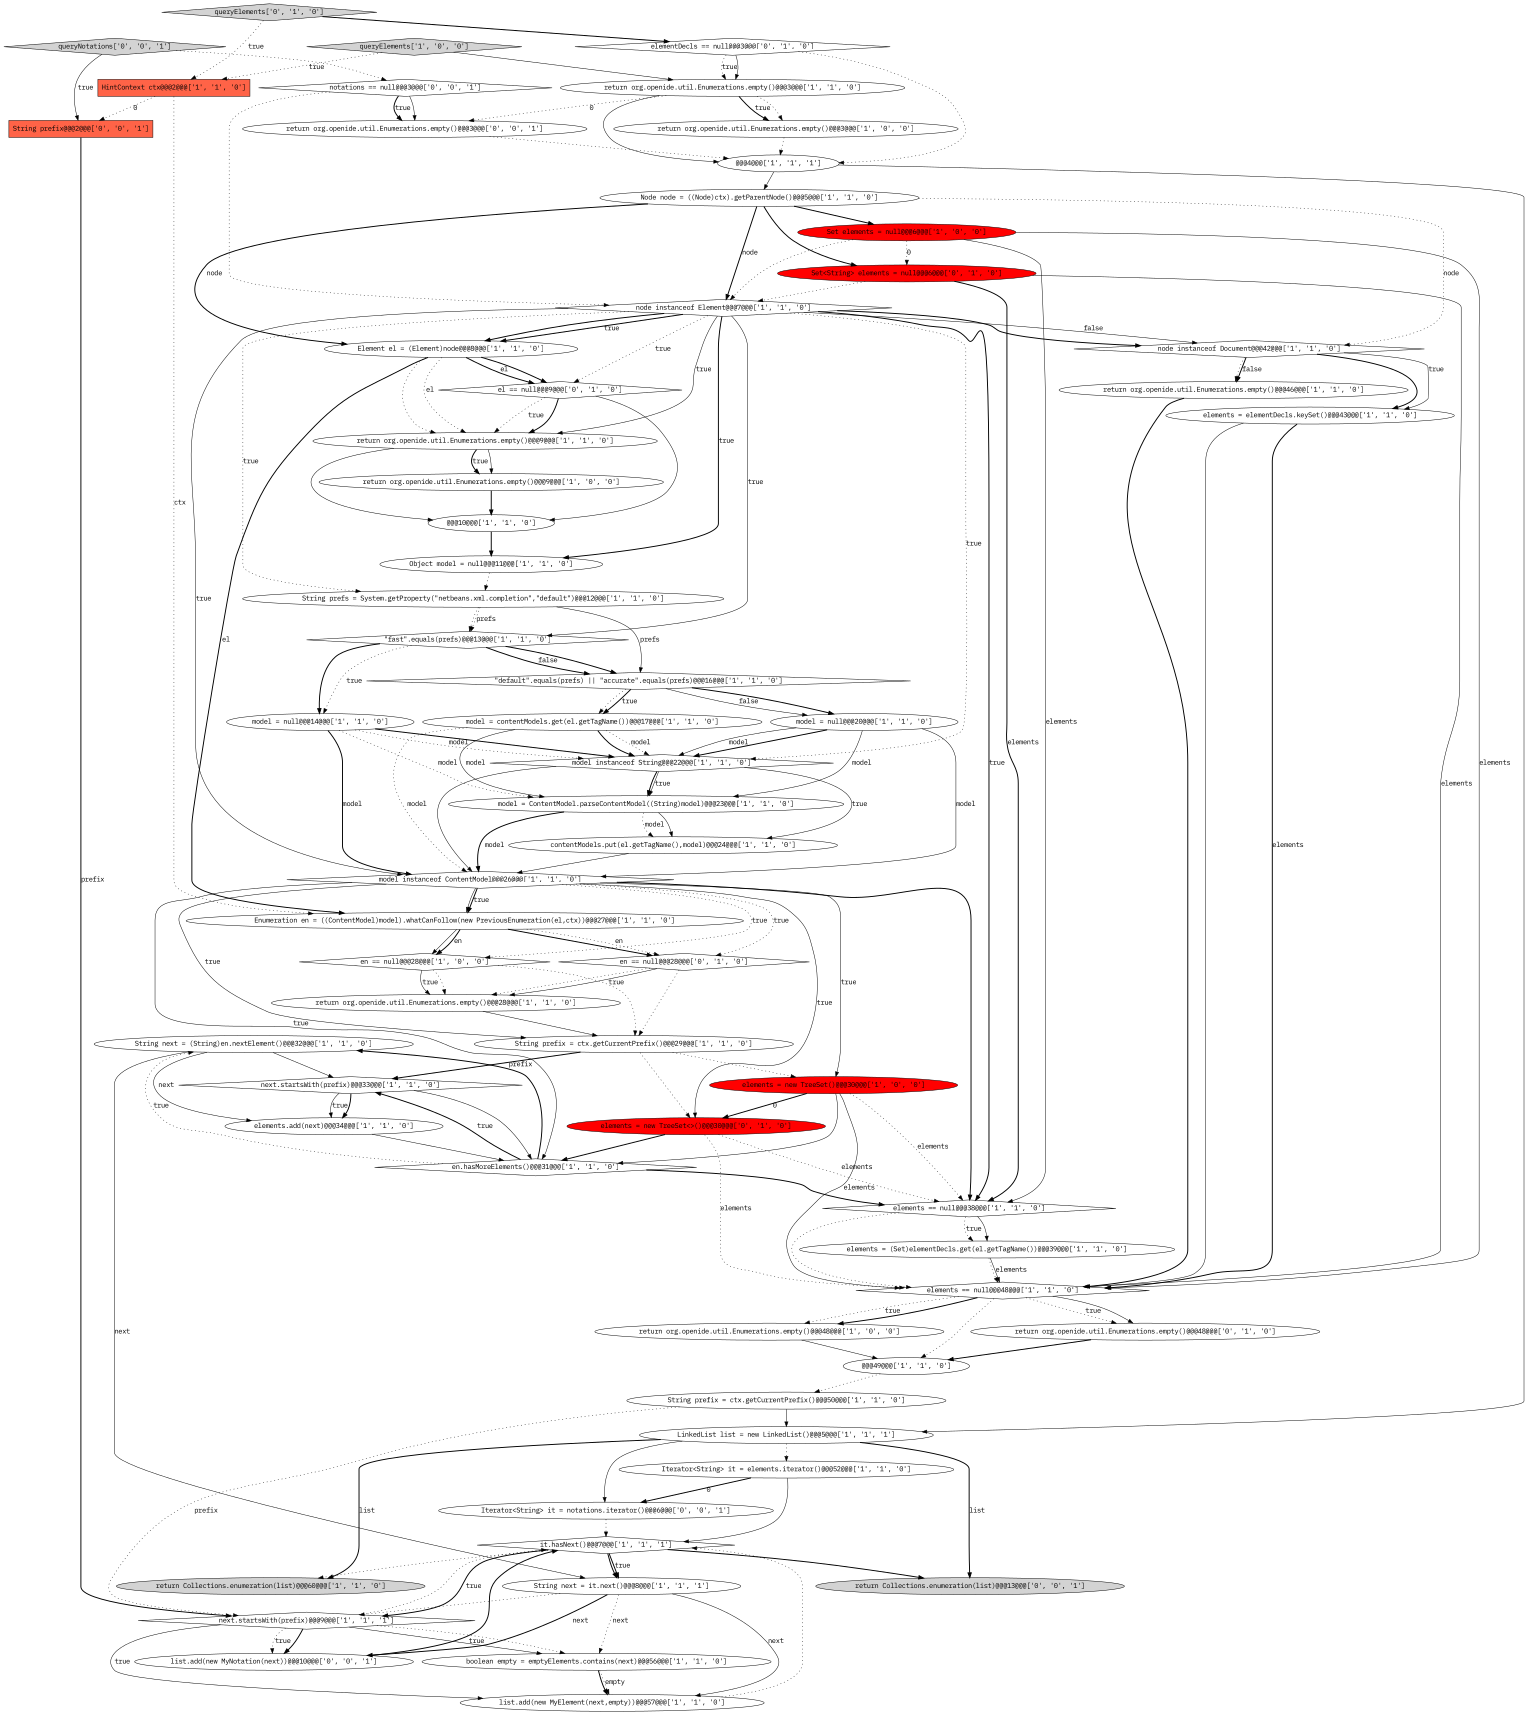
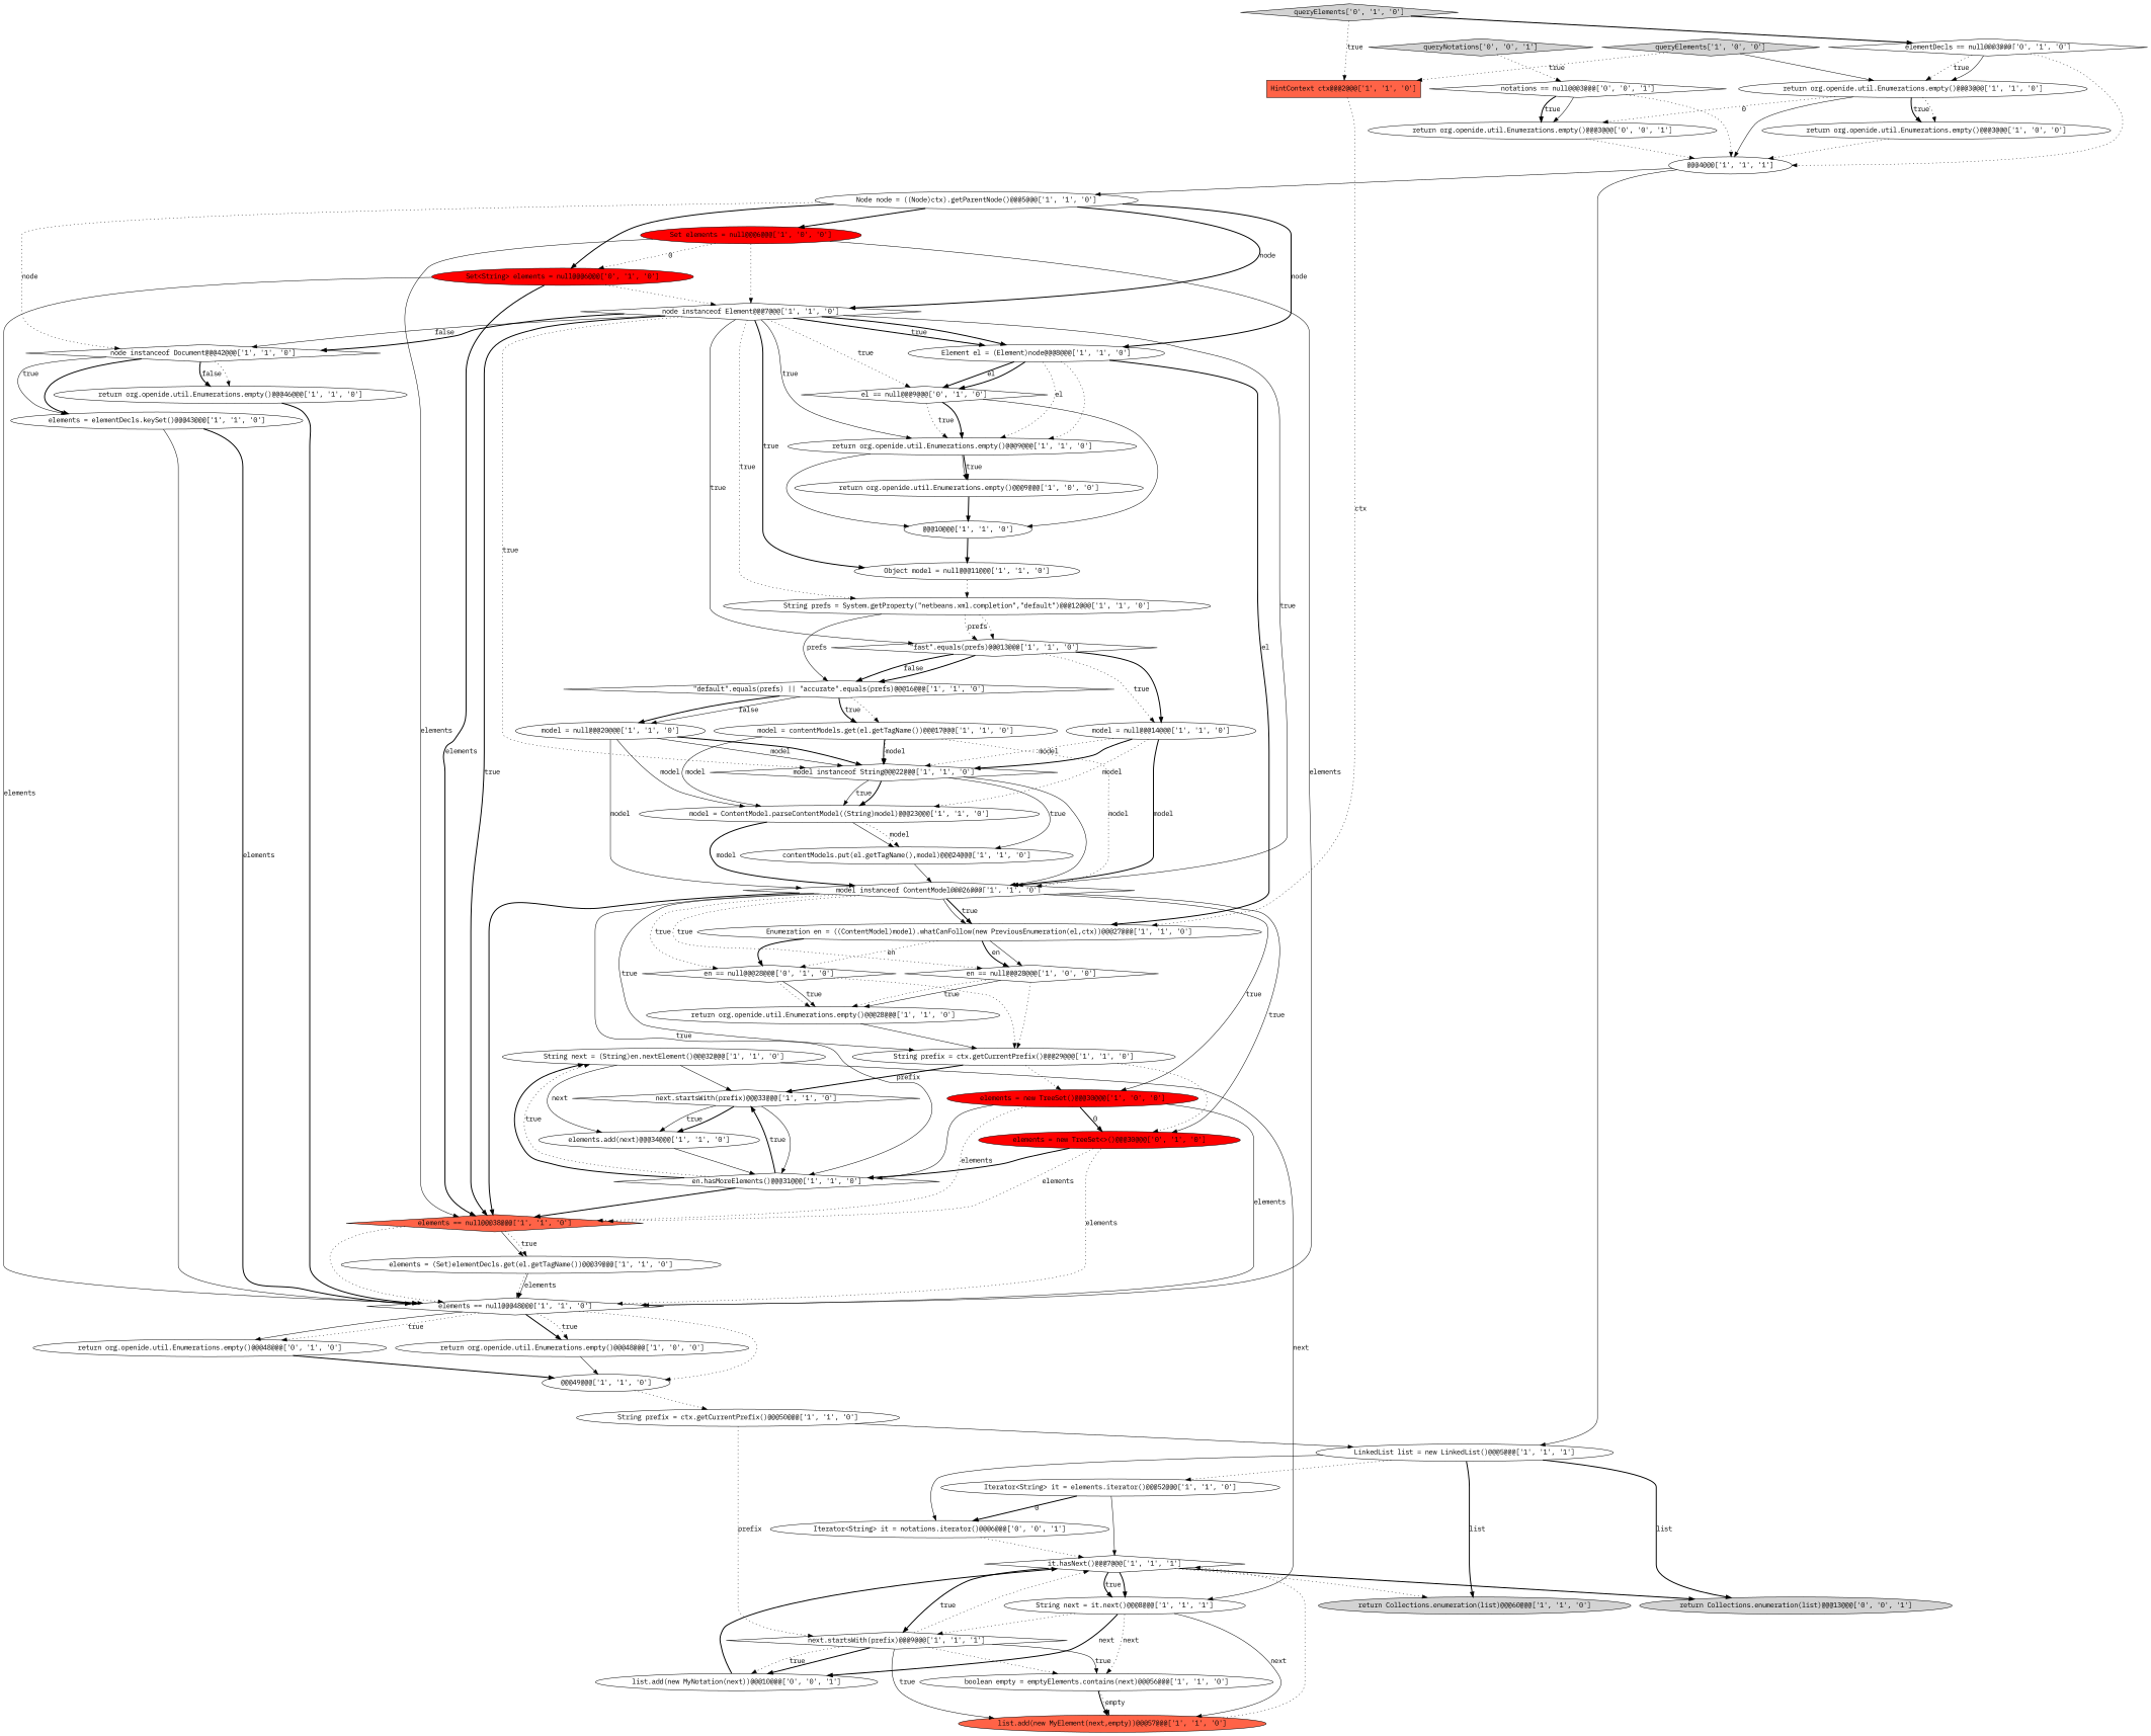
  digraph {
    fontname="IBM Plex Mono"
    node [fillcolor=white fontname="IBM Plex Mono" shape=ellipse style=filled]
    edge [fontname="IBM Plex Mono" style=dotted]
    n1 [fillcolor=lightgray label="return Collections.enumeration(list)@@@13@@@['0', '0', '1']"]
    n2 [label="\"fast\".equals(prefs)@@@13@@@['1', '1', '0']" shape=diamond]
    n3 [label="model = null@@@14@@@['1', '1', '0']"]
    n4 [label="\"default\".equals(prefs) || \"accurate\".equals(prefs)@@@16@@@['1', '1', '0']" shape=diamond]
    n5 [label="model instanceof String@@@22@@@['1', '1', '0']" shape=diamond]
    n6 [label="model instanceof ContentModel@@@26@@@['1', '1', '0']" shape=diamond]
    n7 [label="model = ContentModel.parseContentModel((String)model)@@@23@@@['1', '1', '0']"]
    n8 [label="model = contentModels.get(el.getTagName())@@@17@@@['1', '1', '0']"]
    n9 [label="model = null@@@20@@@['1', '1', '0']"]
    n10 [label="return org.openide.util.Enumerations.empty()@@@9@@@['1', '1', '0']"]
    n11 [label="return org.openide.util.Enumerations.empty()@@@9@@@['1', '0', '0']"]
    n12 [label="@@@10@@@['1', '1', '0']"]
    n13 [label="Object model = null@@@11@@@['1', '1', '0']"]
    n14 [label="contentModels.put(el.getTagName(),model)@@@24@@@['1', '1', '0']"]
    n15 [fillcolor=red label="elements = new TreeSet<>()@@@30@@@['0', '1', '0']"]
    n16 [label="en.hasMoreElements()@@@31@@@['1', '1', '0']" shape=diamond]
-   n17 [label="elements == null@@@38@@@['1', '1', '0']" shape=diamond]
+   n17 [fillcolor=tomato label="elements == null@@@38@@@['1', '1', '0']" shape=diamond]
    n18 [label="String prefix = ctx.getCurrentPrefix()@@@29@@@['1', '1', '0']"]
    n19 [label="en == null@@@28@@@['0', '1', '0']" shape=diamond]
    n20 [fillcolor=red label="elements = new TreeSet()@@@30@@@['1', '0', '0']"]
    n21 [label="Enumeration en = ((ContentModel)model).whatCanFollow(new PreviousEnumeration(el,ctx))@@@27@@@['1', '1', '0']"]
    n22 [label="en == null@@@28@@@['1', '0', '0']" shape=diamond]
    n23 [label="Iterator<String> it = elements.iterator()@@@52@@@['1', '1', '0']"]
    n24 [label="it.hasNext()@@@7@@@['1', '1', '1']" shape=diamond]
    n25 [label="Iterator<String> it = notations.iterator()@@@6@@@['0', '0', '1']"]
    n26 [fillcolor=lightgray label="return Collections.enumeration(list)@@@60@@@['1', '1', '0']"]
    n27 [label="String next = it.next()@@@8@@@['1', '1', '1']"]
    n28 [label="next.startsWith(prefix)@@@9@@@['1', '1', '1']" shape=diamond]
-   n29 [label="list.add(new MyElement(next,empty))@@@57@@@['1', '1', '0']"]
+   n29 [fillcolor=tomato label="list.add(new MyElement(next,empty))@@@57@@@['1', '1', '0']"]
    n30 [label="elements == null@@@48@@@['1', '1', '0']" shape=diamond]
    n31 [label="next.startsWith(prefix)@@@33@@@['1', '1', '0']" shape=diamond]
    n32 [label="String next = (String)en.nextElement()@@@32@@@['1', '1', '0']"]
    n33 [label="@@@49@@@['1', '1', '0']"]
    n34 [label="return org.openide.util.Enumerations.empty()@@@48@@@['0', '1', '0']"]
    n35 [label="return org.openide.util.Enumerations.empty()@@@48@@@['1', '0', '0']"]
    n36 [label="elements = (Set)elementDecls.get(el.getTagName())@@@39@@@['1', '1', '0']"]
    n37 [label="boolean empty = emptyElements.contains(next)@@@56@@@['1', '1', '0']"]
    n38 [label="list.add(new MyNotation(next))@@@10@@@['0', '0', '1']"]
    n39 [label="elements.add(next)@@@34@@@['1', '1', '0']"]
    n40 [label="node instanceof Document@@@42@@@['1', '1', '0']" shape=diamond]
    n41 [label="return org.openide.util.Enumerations.empty()@@@46@@@['1', '1', '0']"]
    n42 [label="elements = elementDecls.keySet()@@@43@@@['1', '1', '0']"]
    n43 [label="String prefix = ctx.getCurrentPrefix()@@@50@@@['1', '1', '0']"]
    n44 [label="LinkedList list = new LinkedList()@@@5@@@['1', '1', '1']"]
    n45 [fillcolor=lightgray label="queryNotations['0', '0', '1']" shape=diamond]
    n46 [label="notations == null@@@3@@@['0', '0', '1']" shape=diamond]
-   n47 [fillcolor=tomato label="String prefix@@@2@@@['0', '0', '1']" shape=box]
    n48 [label="return org.openide.util.Enumerations.empty()@@@3@@@['0', '0', '1']"]
    n49 [label="@@@4@@@['1', '1', '1']"]
    n50 [fillcolor=lightgray label="queryElements['1', '0', '0']" shape=diamond]
    n51 [fillcolor=tomato label="HintContext ctx@@@2@@@['1', '1', '0']" shape=box]
    n52 [label="return org.openide.util.Enumerations.empty()@@@3@@@['1', '1', '0']"]
    n53 [label="return org.openide.util.Enumerations.empty()@@@3@@@['1', '0', '0']"]
    n54 [label="return org.openide.util.Enumerations.empty()@@@28@@@['1', '1', '0']"]
    n55 [label="String prefs = System.getProperty(\"netbeans.xml.completion\",\"default\")@@@12@@@['1', '1', '0']"]
    n56 [fillcolor=red label="Set elements = null@@@6@@@['1', '0', '0']"]
    n57 [label="node instanceof Element@@@7@@@['1', '1', '0']" shape=diamond]
    n58 [fillcolor=red label="Set<String> elements = null@@@6@@@['0', '1', '0']"]
    n59 [label="Element el = (Element)node@@@8@@@['1', '1', '0']"]
    n60 [label="el == null@@@9@@@['0', '1', '0']" shape=diamond]
    n61 [label="Node node = ((Node)ctx).getParentNode()@@@5@@@['1', '1', '0']"]
    n62 [label="elementDecls == null@@@3@@@['0', '1', '0']" shape=diamond]
    n63 [fillcolor=lightgray label="queryElements['0', '1', '0']" shape=diamond]
    n2 -> n3 [style=bold]
    n2 -> n3 [label=true]
    n2 -> n4 [label=false style=bold]
    n2 -> n4 [style=bold]
    n3 -> n5 [style=bold]
    n3 -> n5 [label=model]
    n3 -> n6 [label=model style=bold]
    n3 -> n7 [label=model]
    n4 -> n8
    n4 -> n8 [label=true style=bold]
    n4 -> n9 [label=false style=solid]
    n4 -> n9 [style=bold]
    n5 -> n6 [style=solid]
    n5 -> n7 [label=true style=solid]
    n5 -> n7 [style=bold]
    n5 -> n14 [label=true style=solid]
    n6 -> n15 [label=true style=solid]
    n6 -> n16 [label=true style=solid]
    n6 -> n17 [style=bold]
    n6 -> n18 [label=true style=solid]
    n6 -> n19 [label=true]
    n6 -> n20 [label=true style=solid]
    n6 -> n21 [label=true style=bold]
    n6 -> n21 [style=solid]
    n6 -> n22 [label=true]
    n7 -> n6 [label=model style=bold]
    n7 -> n14 [style=solid]
    n7 -> n14 [label=model]
    n8 -> n5 [style=bold]
    n8 -> n5 [label=model]
    n8 -> n6 [label=model]
    n8 -> n7 [label=model style=solid]
    n9 -> n5 [style=bold]
    n9 -> n5 [label=model style=solid]
    n9 -> n6 [label=model style=solid]
    n9 -> n7 [label=model style=solid]
    n10 -> n11 [style=solid]
    n10 -> n11 [label=true style=bold]
    n10 -> n12 [style=solid]
    n11 -> n12 [style=bold]
    n12 -> n13 [style=bold]
    n13 -> n55
    n14 -> n6 [style=solid]
    n15 -> n16 [style=bold]
    n15 -> n17 [label=elements]
    n15 -> n30 [label=elements]
    n16 -> n17 [style=bold]
    n16 -> n31 [label=true style=bold]
    n16 -> n32 [label=true]
    n16 -> n32 [style=bold]
    n17 -> n30
    n17 -> n36 [style=solid]
    n17 -> n36 [label=true]
    n18 -> n15
    n18 -> n20
    n18 -> n31 [label=prefix style=bold]
    n19 -> n18
    n19 -> n54
    n19 -> n54 [label=true style=solid]
    n20 -> n15 [label=0 style=bold]
    n20 -> n16 [style=solid]
    n20 -> n17 [label=elements]
    n20 -> n30 [label=elements style=solid]
    n21 -> n19 [style=bold]
    n21 -> n19 [label=en]
    n21 -> n22 [style=solid]
    n21 -> n22 [label=en style=bold]
    n22 -> n18
    n22 -> n54
    n22 -> n54 [label=true style=solid]
    n23 -> n24 [style=solid]
    n23 -> n25 [label=0 style=bold]
    n24 -> n1 [style=bold]
    n24 -> n26
    n24 -> n27 [style=bold]
    n24 -> n27 [label=true style=bold]
    n24 -> n28 [label=true style=bold]
    n25 -> n24
    n27 -> n28
    n27 -> n29 [label=next style=solid]
    n27 -> n37 [label=next]
    n27 -> n38 [label=next style=bold]
    n28 -> n24
    n28 -> n29 [label=true style=solid]
    n28 -> n37 [label=true style=solid]
    n28 -> n37
    n28 -> n38 [style=bold]
    n28 -> n38 [label=true]
    n29 -> n24
    n30 -> n33
    n30 -> n34 [label=true]
    n30 -> n34 [style=solid]
    n30 -> n35 [label=true]
    n30 -> n35 [style=bold]
    n31 -> n16 [style=solid]
    n31 -> n39 [label=true style=solid]
    n31 -> n39 [style=bold]
    n32 -> n27 [label=next style=solid]
    n32 -> n31 [style=solid]
    n32 -> n39 [label=next style=solid]
    n33 -> n43
    n34 -> n33 [style=bold]
    n35 -> n33 [style=solid]
    n36 -> n30 [label=elements style=solid]
    n36 -> n30
    n37 -> n29 [label=empty]
    n37 -> n29 [style=bold]
    n38 -> n24 [style=bold]
    n39 -> n16 [style=solid]
    n40 -> n41
    n40 -> n41 [label=false style=bold]
    n40 -> n42 [label=true style=solid]
    n40 -> n42 [style=bold]
    n41 -> n30 [style=bold]
    n42 -> n30 [label=elements style=bold]
    n42 -> n30 [style=solid]
    n43 -> n28 [label=prefix]
    n43 -> n44 [style=solid]
    n44 -> n1 [label=list style=bold]
    n44 -> n23
    n44 -> n25 [style=solid]
    n44 -> n26 [label=list style=bold]
    n45 -> n46
-   n45 -> n47 [label=true style=solid]
    n46 -> n48 [style=solid]
    n46 -> n48 [label=true style=bold]
-   n46 -> n57
-   n47 -> n28 [label=prefix style=bold]
+   n46 -> n49
    n48 -> n49
    n49 -> n44 [style=solid]
    n49 -> n61 [style=solid]
    n50 -> n51 [label=true]
    n50 -> n52 [style=solid]
    n51 -> n21 [label=ctx]
-   n51 -> n47 [label=0]
    n52 -> n48 [label=0]
    n52 -> n49 [style=solid]
    n52 -> n53 [label=true style=bold]
    n52 -> n53
    n53 -> n49
    n54 -> n18 [style=solid]
    n55 -> n2 [label=prefs]
    n55 -> n2
    n55 -> n4 [label=prefs style=solid]
    n56 -> n17 [label=elements style=solid]
    n56 -> n30 [label=elements style=solid]
    n56 -> n57
    n56 -> n58 [label=0]
    n57 -> n2 [label=true style=solid]
    n57 -> n5 [label=true]
    n57 -> n6 [label=true style=solid]
    n57 -> n10 [label=true style=solid]
    n57 -> n13 [label=true style=bold]
    n57 -> n17 [label=true style=bold]
    n57 -> n40 [label=false style=solid]
    n57 -> n40 [style=bold]
    n57 -> n55 [label=true]
    n57 -> n59 [label=true style=bold]
    n57 -> n59 [style=bold]
    n57 -> n60 [label=true]
    n58 -> n17 [label=elements style=bold]
    n58 -> n30 [label=elements style=solid]
    n58 -> n57
    n59 -> n10
    n59 -> n10 [label=el]
    n59 -> n21 [label=el style=bold]
    n59 -> n60 [label=el style=bold]
    n59 -> n60 [style=bold]
    n60 -> n10 [label=true]
    n60 -> n10 [style=bold]
    n60 -> n12 [style=solid]
    n61 -> n40 [label="node"]
    n61 -> n56 [style=bold]
    n61 -> n57 [label="node" style=bold]
    n61 -> n58 [style=bold]
    n61 -> n59 [label="node" style=bold]
    n62 -> n49
    n62 -> n52 [label=true]
    n62 -> n52 [style=solid]
    n63 -> n51 [label=true]
    n63 -> n62 [style=bold]
  }
